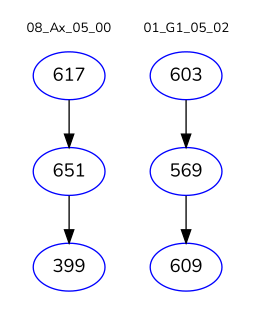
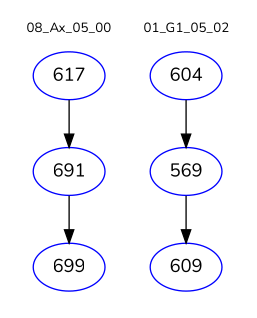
  digraph {
    fontname=Nunito
    node [color=blue fontname=Nunito]
    edge [color=black fontname=Nunito]
    n1 [label=617]
-   n2 [label=651]
-   n3 [label=399]
-   n4 [label=603]
+   n2 [label=691]
+   n3 [label=699]
+   n4 [label=604]
    n5 [label=569]
    n6 [label=609]
    subgraph cluster_1 {
      color=white
      fontsize=10
      label="08_Ax_05_00"
      n1
      n2
      n3
    }
    subgraph cluster_2 {
      color=white
      fontsize=10
      label="01_G1_05_02"
      n4
      n5
      n6
    }
    n1 -> n2
    n2 -> n3
    n4 -> n5
    n5 -> n6
  }
